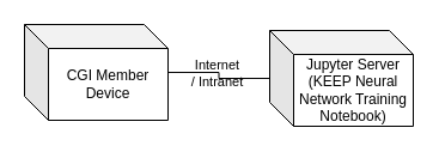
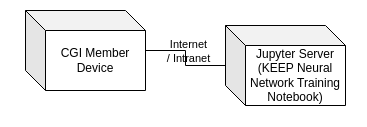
  <mxCell id="0" />
  <mxCell id="1" parent="0" />
  <mxCell id="2" value="" style="edgeStyle=orthogonalEdgeStyle;rounded=0;orthogonalLoop=1;jettySize=auto;html=1;endArrow=none;endFill=0;" parent="1" source="4" target="5" edge="1"><mxGeometry relative="1" as="geometry" /></mxCell>
  <mxCell id="3" value="Internet&lt;br&gt;/ Intranet" style="edgeLabel;html=1;align=center;verticalAlign=middle;resizable=0;points=[];labelBackgroundColor=none;" parent="2" vertex="1" connectable="0"><mxGeometry x="-0.26" relative="1" as="geometry"><mxPoint x="7.38" as="offset" /></mxGeometry></mxCell>
- <mxCell id="4" value="CGI Member Device" style="shape=cube;whiteSpace=wrap;html=1;boundedLbl=1;backgroundOutline=1;darkOpacity=0.05;darkOpacity2=0.1;" parent="1" vertex="1"><mxGeometry x="20" y="20" width="120" height="80" as="geometry" /></mxCell>
+ <mxCell id="4" value="CGI Member Device" style="shape=cube;whiteSpace=wrap;html=1;boundedLbl=1;backgroundOutline=1;darkOpacity=0.05;darkOpacity2=0.1;" parent="1" vertex="1"><mxGeometry x="25" y="10" width="120" height="80" as="geometry" /></mxCell>
  <mxCell id="5" value="Jupyter Server&lt;br&gt;(KEEP Neural Network Training Notebook)" style="shape=cube;whiteSpace=wrap;html=1;boundedLbl=1;backgroundOutline=1;darkOpacity=0.05;darkOpacity2=0.1;" parent="1" vertex="1"><mxGeometry x="225" y="25" width="120" height="80" as="geometry" /></mxCell>
